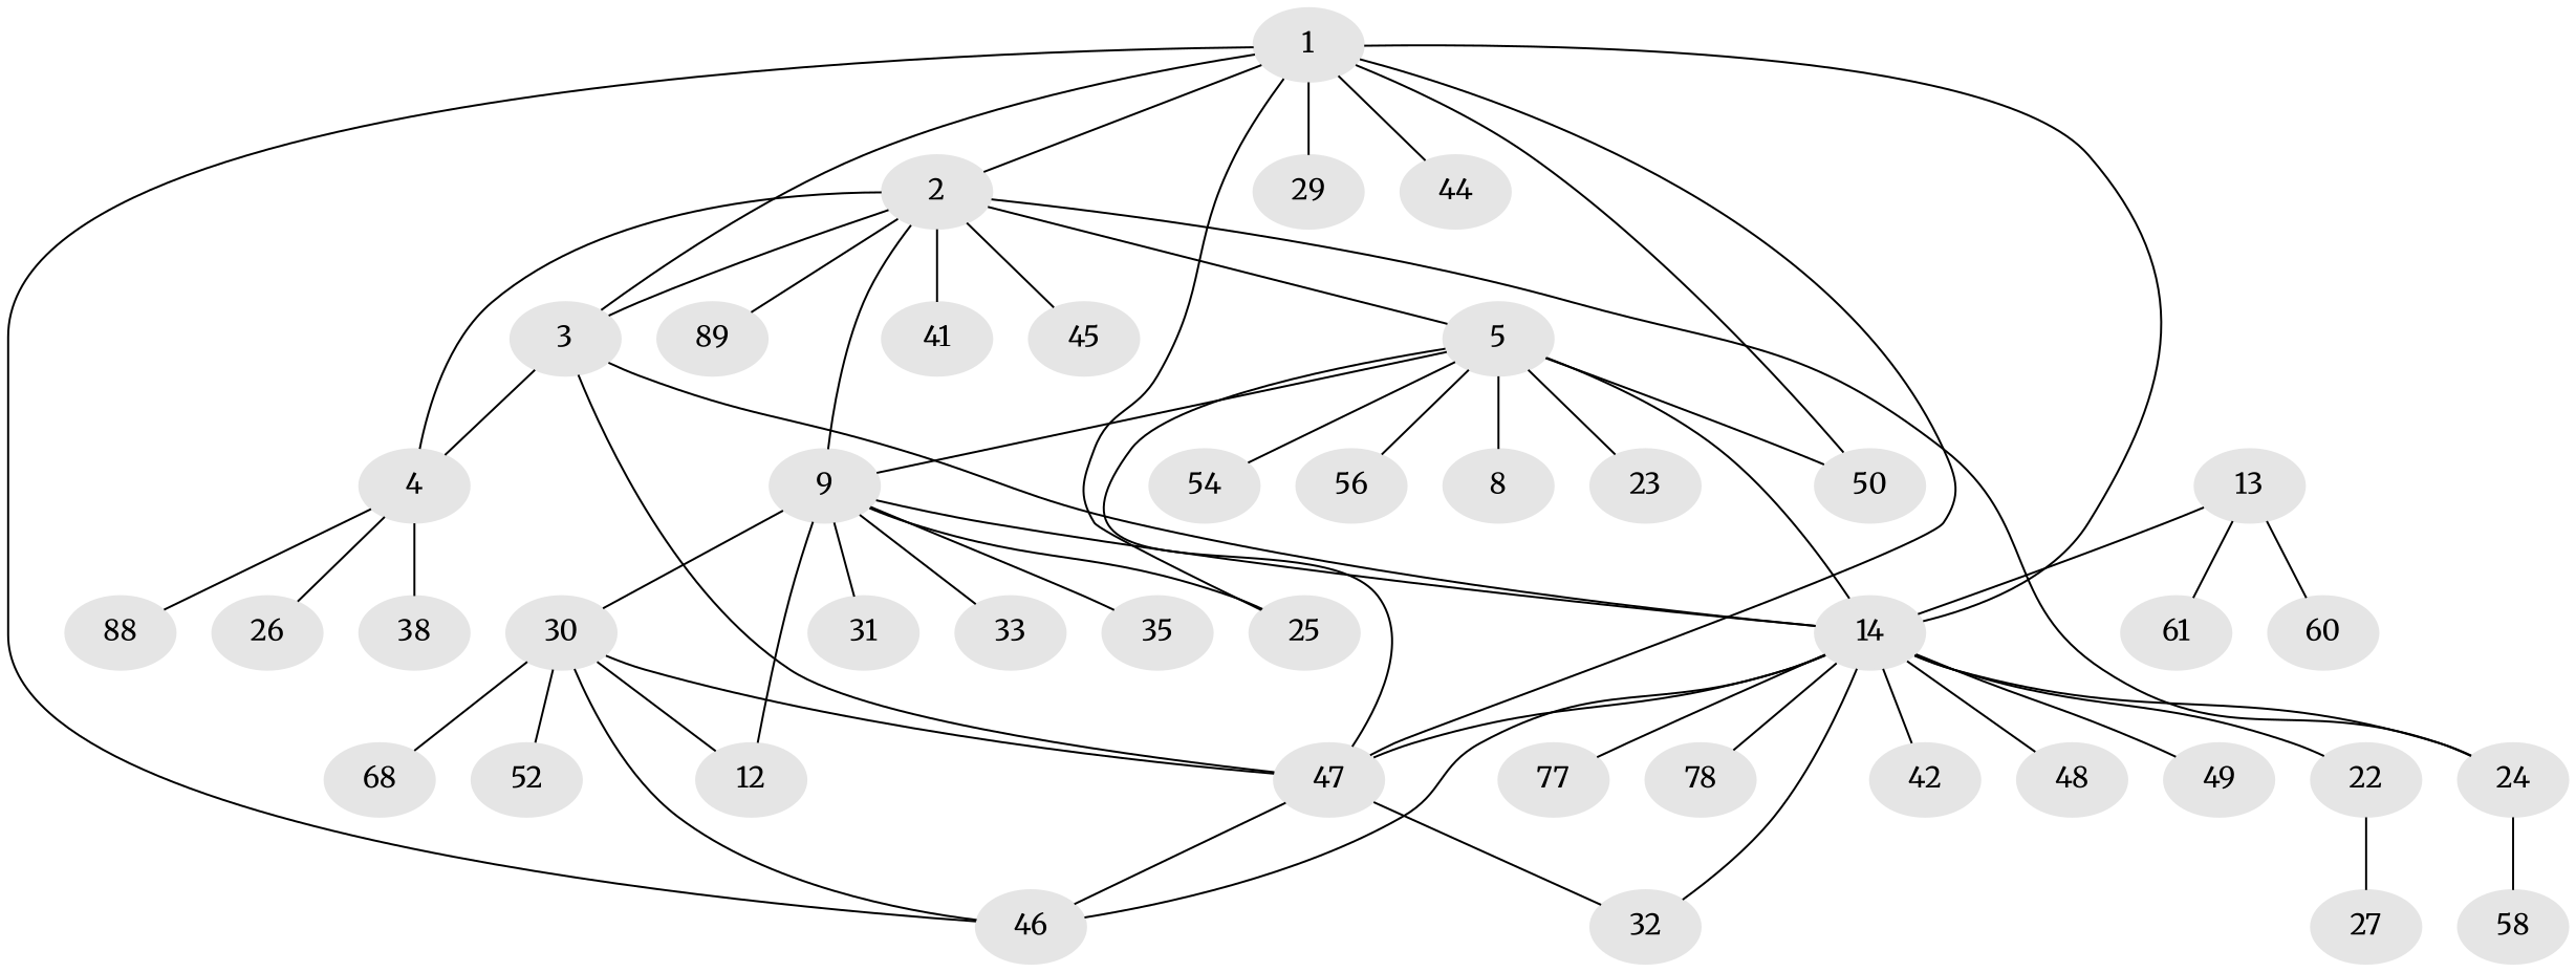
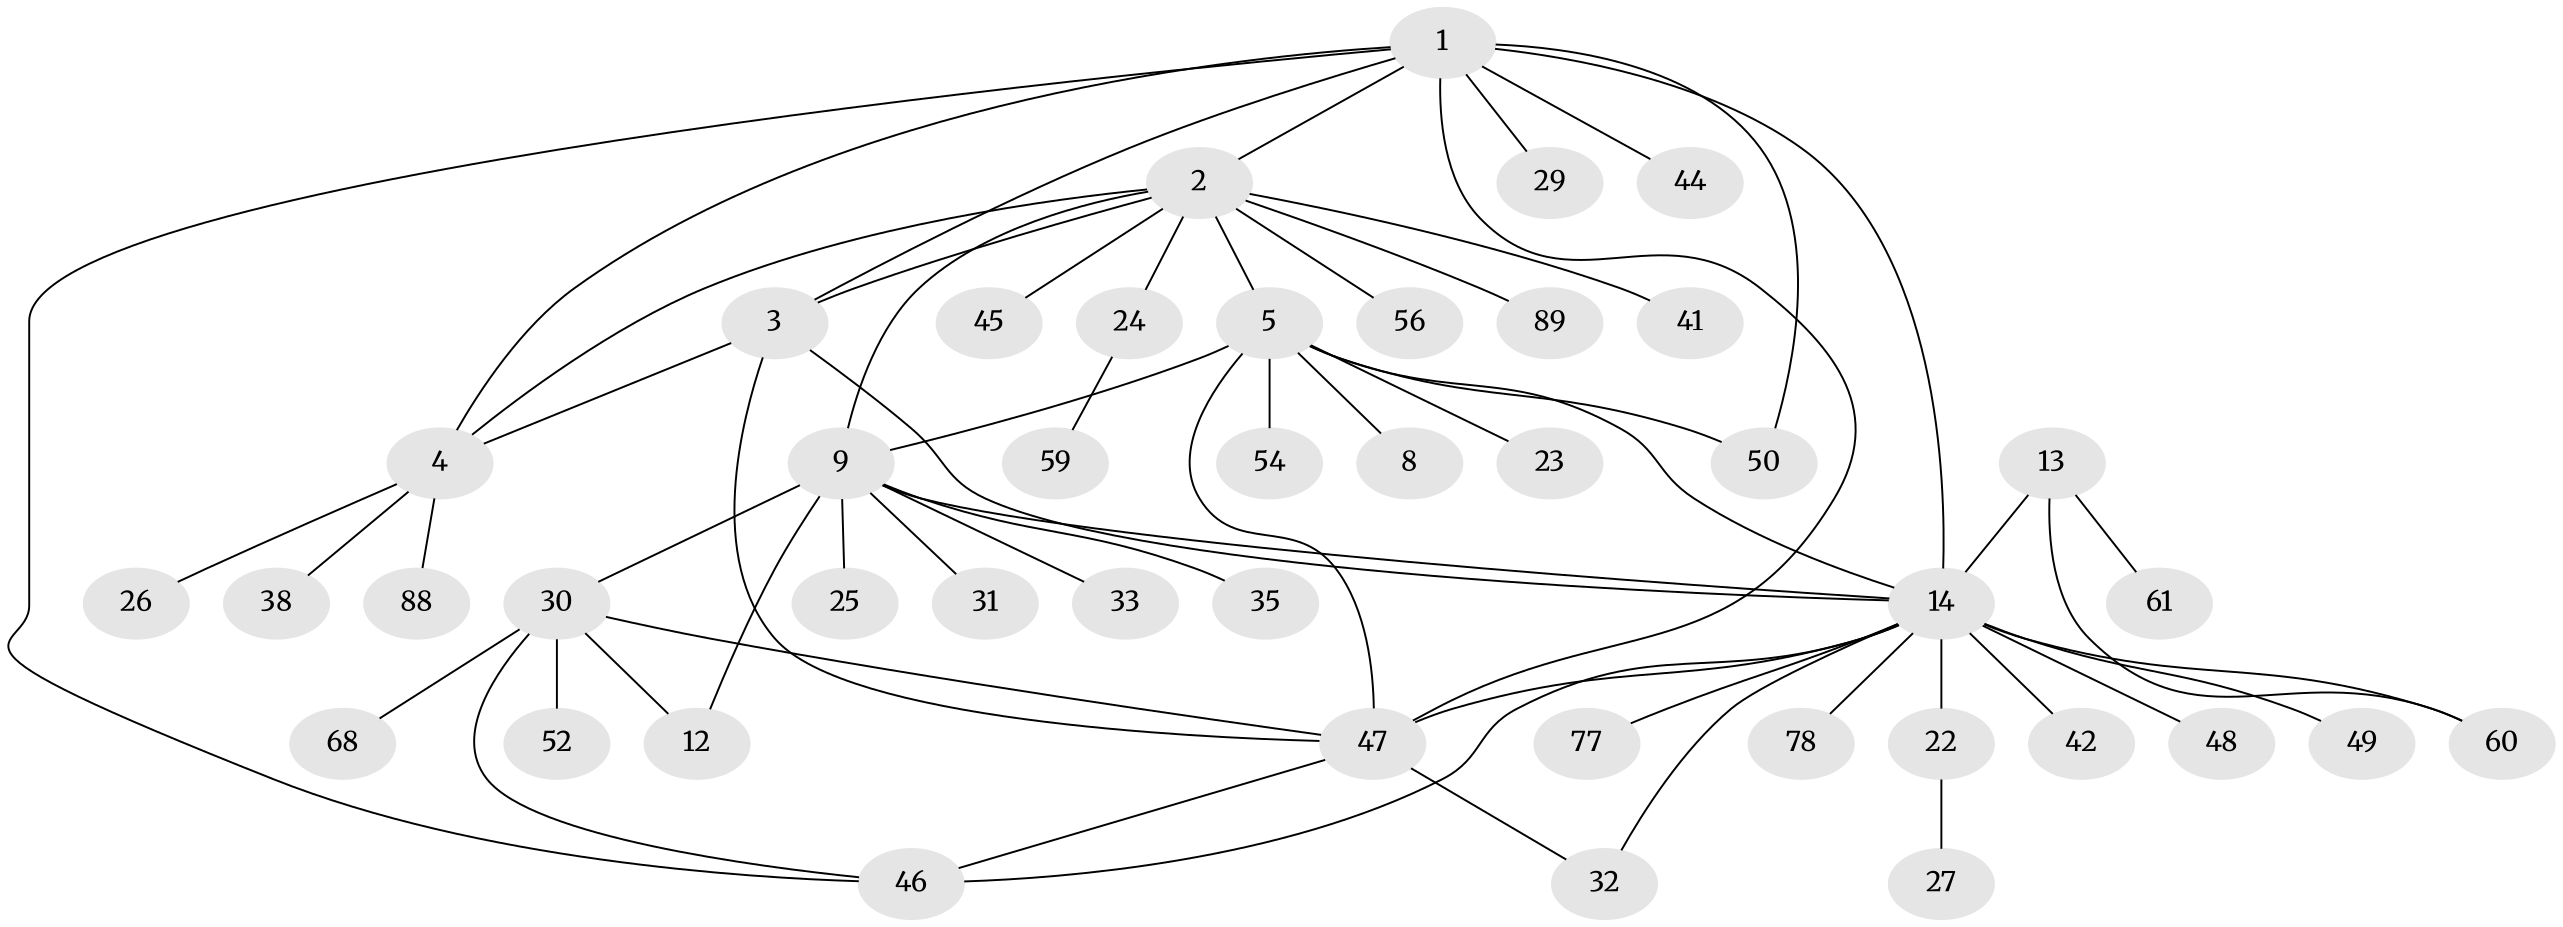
  graph {
    fontname=Merriweather
    node [color=gray90 fontname=Merriweather style=filled]
    edge [fontname=Merriweather]
    1 [super="+30"]
    2 [super="+39"]
    3 [super="+65+57+36"]
    4
    14 [super="+15+16"]
    n6 [label=47 super="+18+21+40+70+87+19"]
    29
    44
    46
    50
    5 [super="+6+67+84+73+72+7"]
    9 [super="+11"]
    24
    41
    45 [super="+80"]
    56
    89
    26
    38
    88
    22
    32
    42 [super="+62"]
    48
    49 [super="+66"]
    77
    78
    8 [super="+55"]
    23 [super="+51"]
    54
    n31 [label=30 super="+52"]
    12
    25
    31
    33
    35
-   59 [label=58]
+   59
    n38 [label=52]
    68
    13 [super="+47"]
    60
    61
    27
    1 -- 2
    1 -- 3
-   1 -- 25
+   1 -- 4
    1 -- 14
    1 -- n6
    1 -- 29
    1 -- 44
    1 -- 46
    1 -- 50
    2 -- 3
    2 -- 4
    2 -- 5
    2 -- 9
    2 -- 24
    2 -- 41
    2 -- 45
-   5 -- 56
+   2 -- 56
    2 -- 89
    3 -- 4
    3 -- 14
    3 -- n6
    4 -- 26
    4 -- 38
    4 -- 88
    14 -- n6 [weight=4]
    14 -- 46
-   14 -- 24
+   14 -- 60
    14 -- 22
    14 -- 32
    14 -- 42
    14 -- 48
    14 -- 49
    14 -- 77
    14 -- 78
    n6 -- 46
    n6 -- 32
    5 -- 14
    5 -- n6
    5 -- 50
    5 -- 9
    5 -- 8 [weight=3]
    5 -- 23
    5 -- 54
    9 -- 14
    9 -- n31 [weight=2]
    9 -- 12 [weight=2]
    9 -- 25
    9 -- 31
    9 -- 33
    9 -- 35
    24 -- 59
    22 -- 27
    n31 -- n6
    n31 -- 46
    n31 -- 12
    n31 -- n38
    n31 -- 68
    13 -- 14 [weight=3]
    13 -- 60
    13 -- 61
  }
